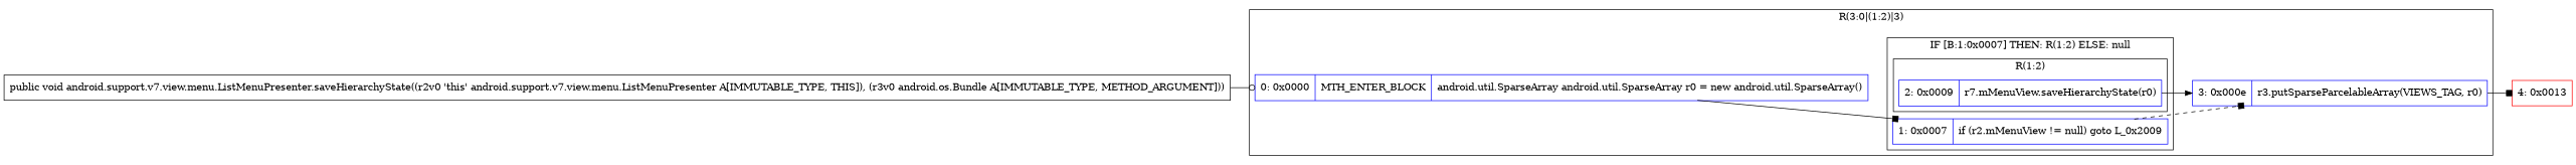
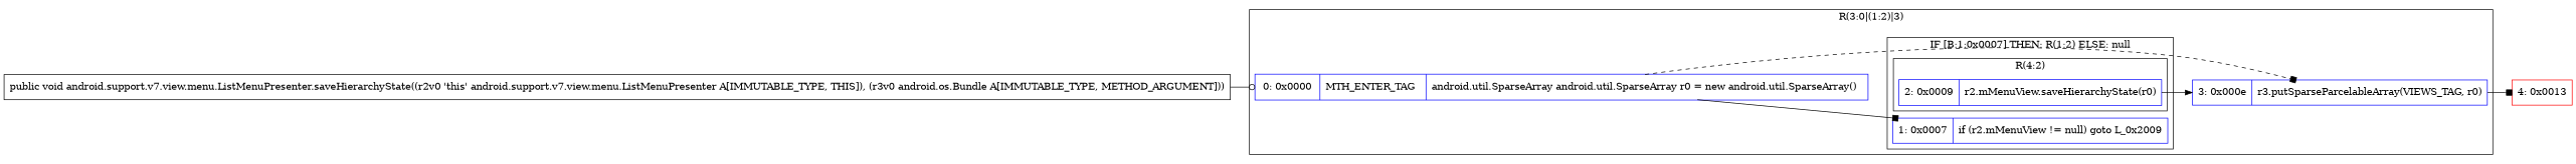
  digraph {
    rankdir=LR
    node [color=blue shape=record]
    edge [arrowhead=box]
-   n1 [label="{2\:\ 0x0009|r7.mMenuView.saveHierarchyState(r0)\l}"]
+   n1 [label="{2\:\ 0x0009|r2.mMenuView.saveHierarchyState(r0)\l}"]
    n2 [label="{1\:\ 0x0007|if (r2.mMenuView != null) goto L_0x2009\l}"]
-   n3 [label="{0\:\ 0x0000|MTH_ENTER_BLOCK\l|android.util.SparseArray android.util.SparseArray r0 = new android.util.SparseArray()\l}"]
+   n3 [label="{0\:\ 0x0000|MTH_ENTER_TAG\l|android.util.SparseArray android.util.SparseArray r0 = new android.util.SparseArray()\l}"]
    n4 [label="{3\:\ 0x000e|r3.putSparseParcelableArray(VIEWS_TAG, r0)\l}"]
    n5 [color=red label="{4\:\ 0x0013}"]
    n6 [label="{public void android.support.v7.view.menu.ListMenuPresenter.saveHierarchyState((r2v0 'this' android.support.v7.view.menu.ListMenuPresenter A[IMMUTABLE_TYPE, THIS]), (r3v0 android.os.Bundle A[IMMUTABLE_TYPE, METHOD_ARGUMENT])) }" color=""]
    subgraph cluster_1 {
      label="R(3:0|(1:2)|3)"
      n3
      n4
      subgraph cluster_2 {
        label="IF [B:1:0x0007] THEN: R(1:2) ELSE: null"
        n2
        subgraph cluster_3 {
-         label="R(1:2)"
+         label="R(4:2)"
          n1
        }
      }
    }
    n1 -> n4 [arrowhead=normal]
-   n2 -> n4 [style=dashed]
+   n3 -> n4 [style=dashed]
    n3 -> n2
    n4 -> n5
    n6 -> n3 [arrowhead=odot]
  }
